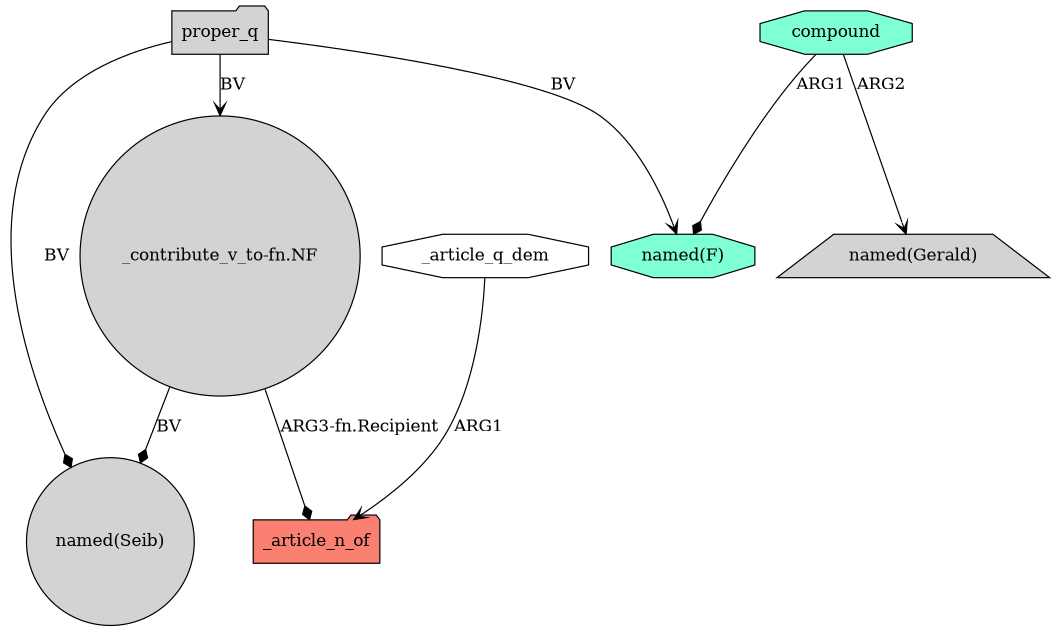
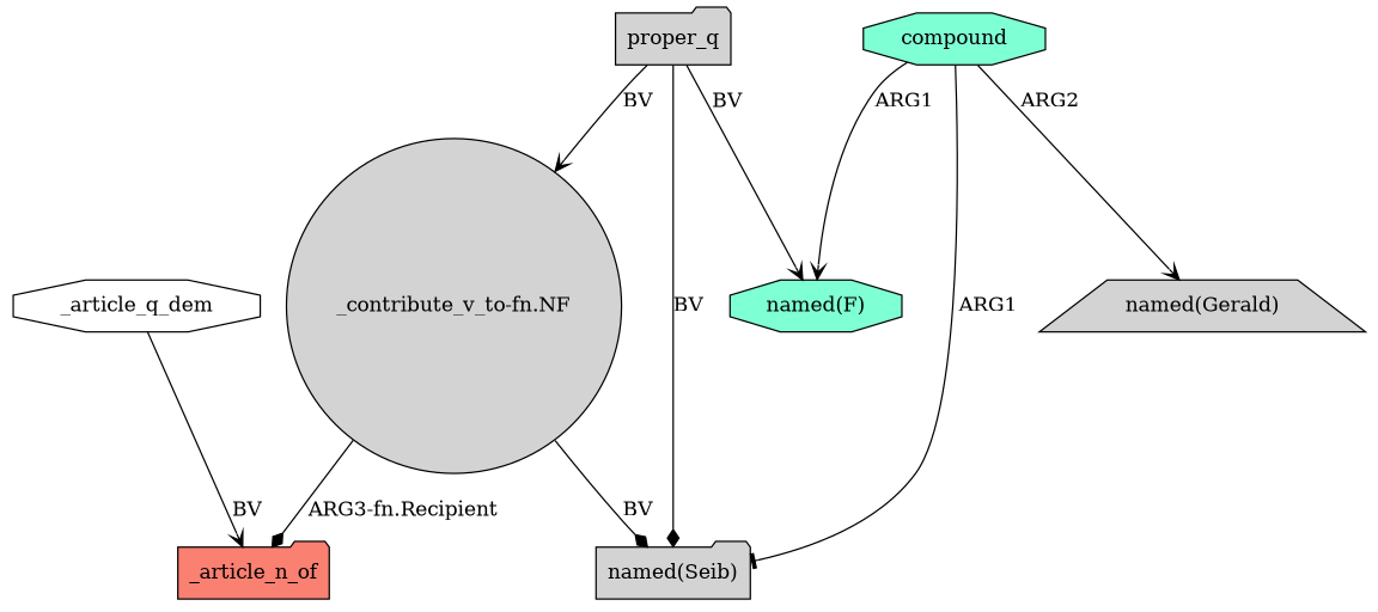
  digraph {
    node [fillcolor=lightgrey shape=octagon style=filled]
    edge [arrowhead=vee]
    proper_q [shape=folder]
-   "named(Seib)" [shape=circle]
+   "named(Seib)" [shape=folder]
    "named(F)" [fillcolor=aquamarine]
    "_contribute_v_to-fn.NF" [shape=circle]
    "named(Gerald)" [shape=trapezium]
    n6 [fillcolor=white label=_article_q_dem]
    _article_n_of [fillcolor=salmon shape=folder]
    compound [fillcolor=aquamarine]
    proper_q -> "named(Seib)" [arrowhead=diamond label=BV]
    proper_q -> "named(F)" [label=BV]
    proper_q -> "_contribute_v_to-fn.NF" [label=BV]
    "_contribute_v_to-fn.NF" -> "named(Seib)" [arrowhead=diamond label=BV]
    "_contribute_v_to-fn.NF" -> _article_n_of [arrowhead=diamond label="ARG3-fn.Recipient"]
-   n6 -> _article_n_of [label=ARG1]
-   compound -> "named(F)" [arrowhead=diamond label=ARG1]
+   n6 -> _article_n_of [label=BV]
+   compound -> "named(Seib)" [arrowhead=tee label=ARG1]
+   compound -> "named(F)" [label=ARG1]
    compound -> "named(Gerald)" [label=ARG2]
  }
